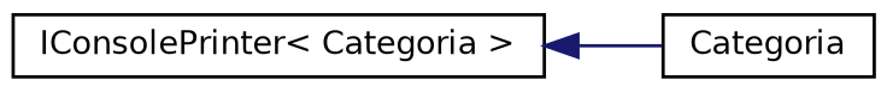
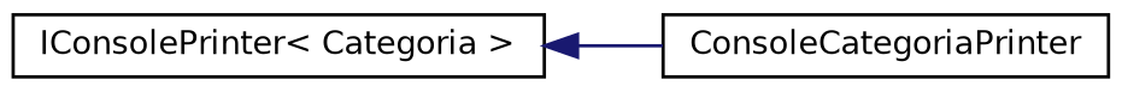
  digraph {
    rankdir=LR
    node [color=black fillcolor=white fontname=Helvetica fontsize=10 shape=record style=filled]
    n1 [height=0.2 label="IConsolePrinter\< Categoria \>" width=0.4]
-   n2 [height=0.2 label=Categoria width=0.4]
+   n2 [height=0.2 label=ConsoleCategoriaPrinter width=0.4]
    n1 -> n2 [color=midnightblue dir=back fontname=Helvetica fontsize=10 labelfontname=Helvetica labelfontsize=10 style=solid]
  }
